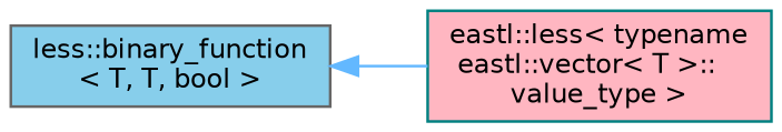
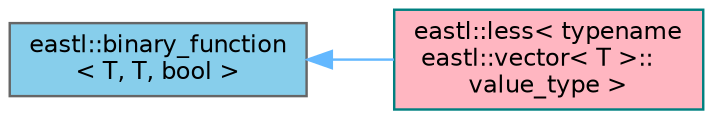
  digraph {
    rankdir=LR
    node [fontname=Helvetica fontsize=10 shape=box style=filled]
-   n1 [color=gray40 fillcolor=skyblue height=0.2 label="less::binary_function\l\< T, T, bool \>" width=0.4]
+   n1 [color=gray40 fillcolor=skyblue height=0.2 label="eastl::binary_function\l\< T, T, bool \>" width=0.4]
    n2 [color=teal fillcolor=lightpink height=0.2 label="eastl::less\< typename\l eastl::vector\< T \>::\lvalue_type \>" width=0.4]
    n1 -> n2 [color=steelblue1 dir=back fontname=Helvetica fontsize=10 labelfontname=Helvetica labelfontsize=10 style=solid]
  }
